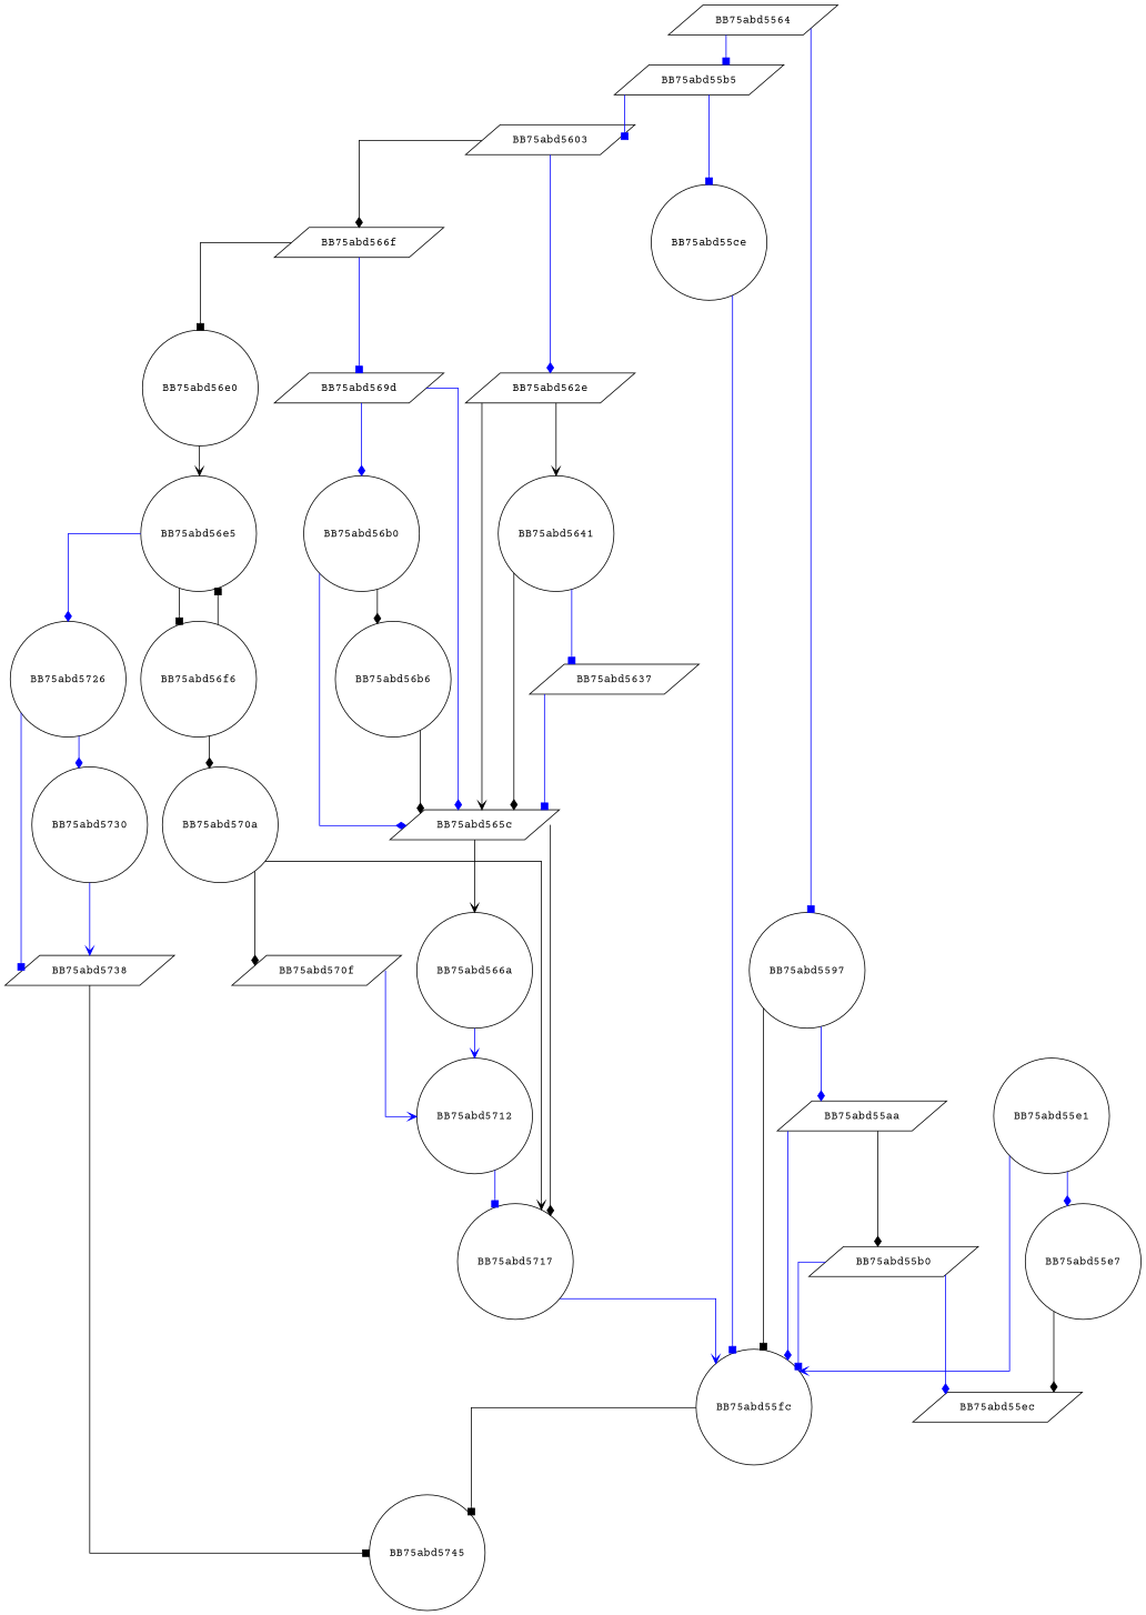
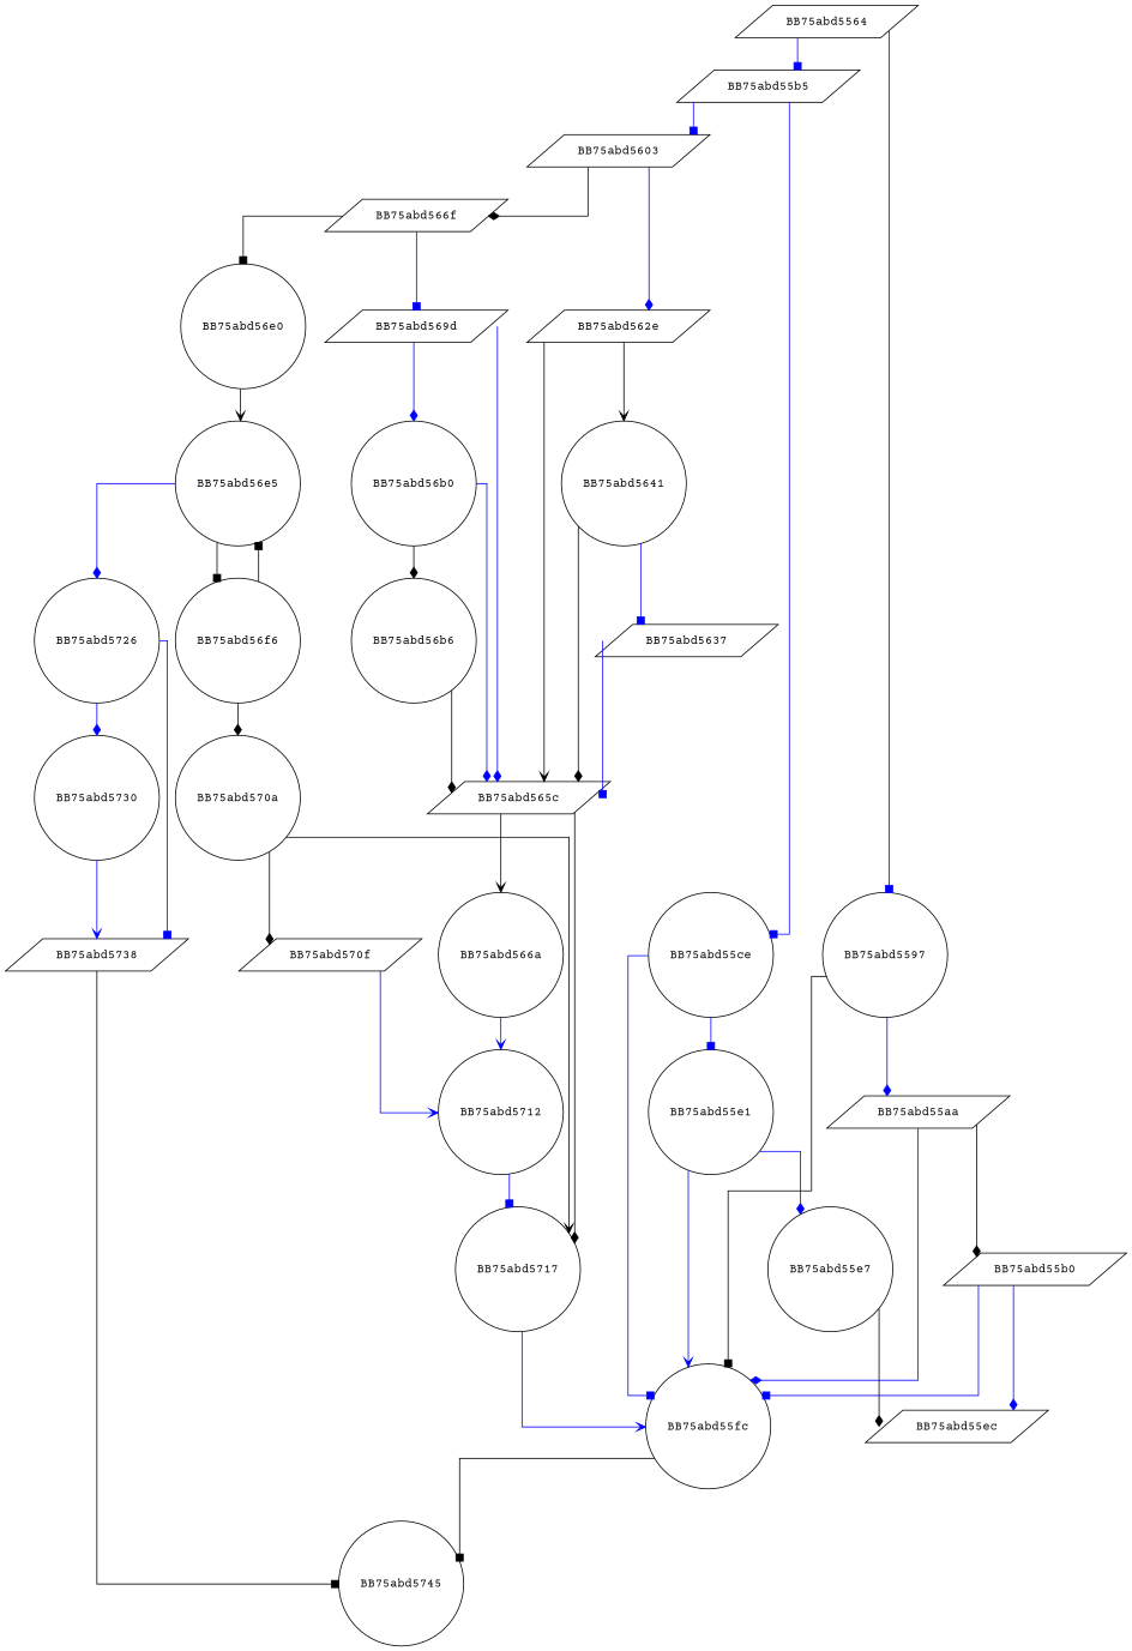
  digraph {
    fontname="Courier Prime"
    splines=ortho
    node [fontname="Courier Prime" shape=circle]
    edge [arrowhead=diamond color=blue fontname="Courier Prime"]
    BB75abd5564 [shape=parallelogram]
    BB75abd55b5 [shape=parallelogram]
    BB75abd5597
    BB75abd5603 [shape=parallelogram]
    BB75abd55ce
    BB75abd55fc
    BB75abd55aa [shape=parallelogram]
    BB75abd566f [shape=parallelogram]
    BB75abd562e [shape=parallelogram]
    BB75abd55e1
    BB75abd5745
    BB75abd55b0 [shape=parallelogram]
    BB75abd55ec [shape=parallelogram]
    BB75abd56e0
    BB75abd569d [shape=parallelogram]
    BB75abd565c [shape=parallelogram]
    BB75abd5641
    BB75abd55e7
    BB75abd56e5
    BB75abd56b0
    BB75abd5717
    BB75abd566a
    n23 [label=BB75abd5637 shape=parallelogram]
    BB75abd5712
    BB75abd5726
    BB75abd56f6
    BB75abd56b6
    BB75abd5738 [shape=parallelogram]
    BB75abd5730
    BB75abd570a
    BB75abd570f [shape=parallelogram]
    BB75abd5564 -> BB75abd55b5 [arrowhead=box]
    BB75abd5564 -> BB75abd5597 [arrowhead=box]
    BB75abd55b5 -> BB75abd5603 [arrowhead=box]
    BB75abd55b5 -> BB75abd55ce [arrowhead=box]
    BB75abd5597 -> BB75abd55fc [arrowhead=box color=black]
    BB75abd5597 -> BB75abd55aa
    BB75abd5603 -> BB75abd566f [color=black]
    BB75abd5603 -> BB75abd562e
    BB75abd55ce -> BB75abd55fc [arrowhead=box]
+   BB75abd55ce -> BB75abd55e1 [arrowhead=box]
    BB75abd55fc -> BB75abd5745 [arrowhead=box color=black]
    BB75abd55aa -> BB75abd55fc
    BB75abd55aa -> BB75abd55b0 [color=black]
    BB75abd566f -> BB75abd56e0 [arrowhead=box color=black]
    BB75abd566f -> BB75abd569d [arrowhead=box]
    BB75abd562e -> BB75abd565c [arrowhead=vee color=black]
    BB75abd562e -> BB75abd5641 [arrowhead=vee color=black]
    BB75abd55e1 -> BB75abd55fc [arrowhead=vee]
    BB75abd55e1 -> BB75abd55e7
    BB75abd55b0 -> BB75abd55fc [arrowhead=box]
    BB75abd55b0 -> BB75abd55ec
    BB75abd56e0 -> BB75abd56e5 [arrowhead=vee color=black]
    BB75abd569d -> BB75abd565c
    BB75abd569d -> BB75abd56b0
    BB75abd565c -> BB75abd5717 [color=black]
    BB75abd565c -> BB75abd566a [arrowhead=vee color=black]
    BB75abd5641 -> BB75abd565c [color=black]
    BB75abd5641 -> n23 [arrowhead=box]
    BB75abd55e7 -> BB75abd55ec [color=black]
    BB75abd56e5 -> BB75abd5726
    BB75abd56e5 -> BB75abd56f6 [arrowhead=box color=black]
    BB75abd56b0 -> BB75abd565c
    BB75abd56b0 -> BB75abd56b6 [color=black]
    BB75abd5717 -> BB75abd55fc [arrowhead=vee]
    BB75abd566a -> BB75abd5712 [arrowhead=vee]
    n23 -> BB75abd565c [arrowhead=box]
    BB75abd5712 -> BB75abd5717 [arrowhead=box]
    BB75abd5726 -> BB75abd5738 [arrowhead=box]
    BB75abd5726 -> BB75abd5730
    BB75abd56f6 -> BB75abd56e5 [arrowhead=box color=black]
    BB75abd56f6 -> BB75abd570a [color=black]
    BB75abd56b6 -> BB75abd565c [color=black]
    BB75abd5738 -> BB75abd5745 [arrowhead=box color=black]
    BB75abd5730 -> BB75abd5738 [arrowhead=vee]
    BB75abd570a -> BB75abd5717 [arrowhead=vee color=black]
    BB75abd570a -> BB75abd570f [color=black]
    BB75abd570f -> BB75abd5712 [arrowhead=vee]
  }
